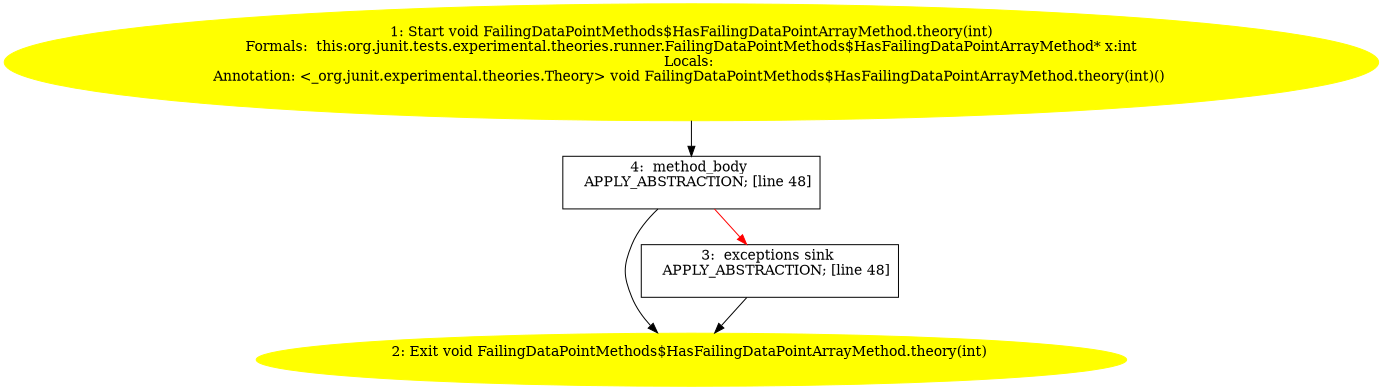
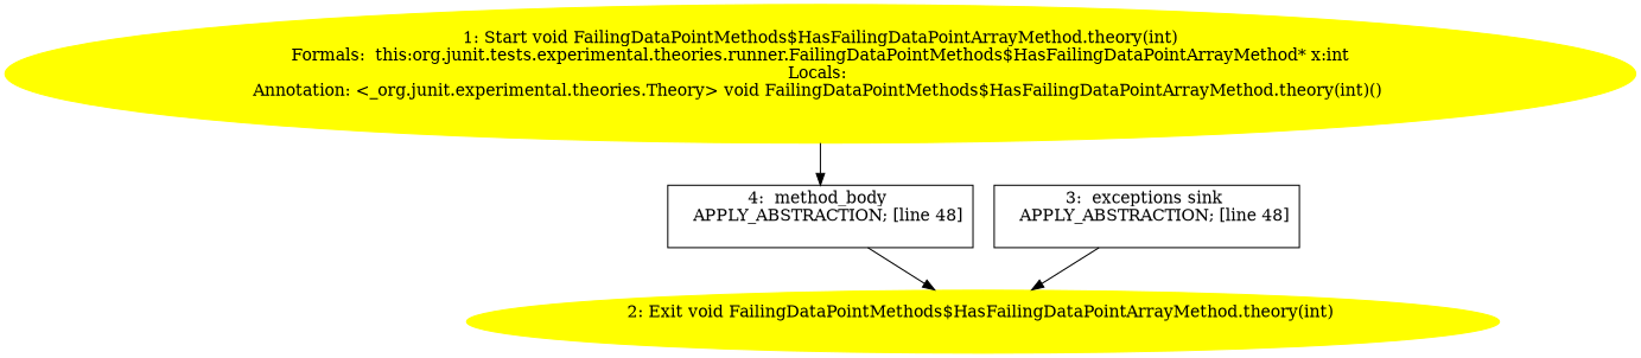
  digraph {
    n1 [color=yellow label="1: Start void FailingDataPointMethods$HasFailingDataPointArrayMethod.theory(int)\nFormals:  this:org.junit.tests.experimental.theories.runner.FailingDataPointMethods$HasFailingDataPointArrayMethod* x:int\nLocals: \nAnnotation: <_org.junit.experimental.theories.Theory> void FailingDataPointMethods$HasFailingDataPointArrayMethod.theory(int)() \n  " style=filled]
    n2 [label="4:  method_body \n   APPLY_ABSTRACTION; [line 48]\n " shape=box]
    n3 [color=yellow label="2: Exit void FailingDataPointMethods$HasFailingDataPointArrayMethod.theory(int) \n  " style=filled]
    n4 [label="3:  exceptions sink \n   APPLY_ABSTRACTION; [line 48]\n " shape=box]
    n1 -> n2
    n2 -> n3
-   n2 -> n4 [color=red]
    n4 -> n3
  }
